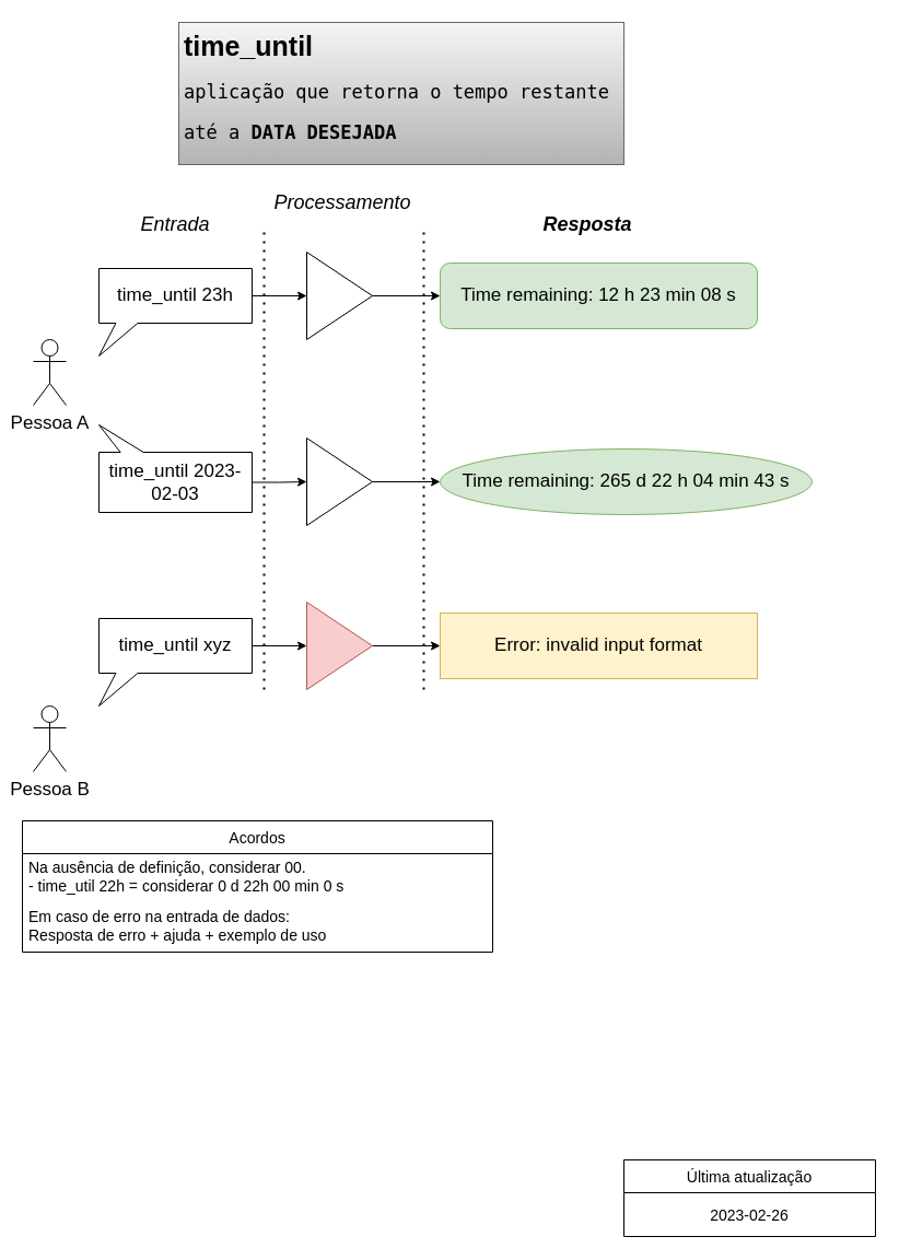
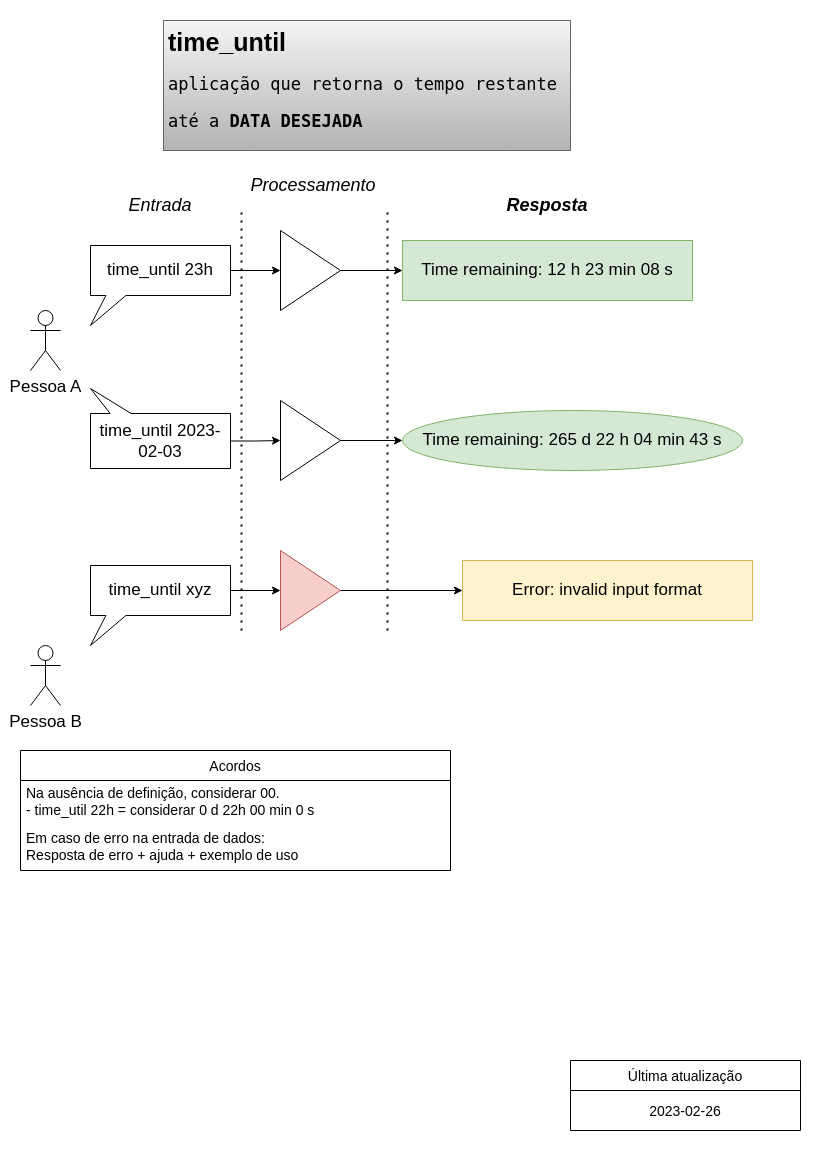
  <mxCell id="0" />
  <mxCell id="1" parent="0" />
  <mxCell id="2" value="&lt;h1 style=&quot;font-size: 25px;&quot;&gt;&lt;font style=&quot;font-size: 25px;&quot;&gt;time_until&lt;/font&gt;&lt;/h1&gt;&lt;pre style=&quot;font-size: 17px;&quot;&gt;aplicação que retorna o tempo restante&amp;nbsp;&lt;/pre&gt;&lt;pre style=&quot;font-size: 17px;&quot;&gt;até a &lt;b&gt;DATA DESEJADA&lt;/b&gt;&lt;/pre&gt;" style="text;html=1;strokeColor=#666666;fillColor=#f5f5f5;spacing=5;spacingTop=-20;whiteSpace=wrap;overflow=hidden;rounded=0;gradientColor=#b3b3b3;" parent="1" vertex="1"><mxGeometry x="163" y="20" width="407" height="130" as="geometry" /></mxCell>
  <mxCell id="3" value="" style="edgeStyle=orthogonalEdgeStyle;rounded=0;orthogonalLoop=1;jettySize=auto;html=1;fontSize=17;exitX=0;exitY=0;exitDx=140;exitDy=25;exitPerimeter=0;" parent="1" source="4" target="6" edge="1"><mxGeometry relative="1" as="geometry" /></mxCell>
  <mxCell id="4" value="time_until 23h" style="shape=callout;whiteSpace=wrap;html=1;perimeter=calloutPerimeter;fontSize=17;position2=0;size=30;position=0.11;" parent="1" vertex="1"><mxGeometry x="90" y="245" width="140" height="80" as="geometry" /></mxCell>
  <mxCell id="5" value="" style="edgeStyle=orthogonalEdgeStyle;rounded=0;orthogonalLoop=1;jettySize=auto;html=1;fontSize=17;" parent="1" source="6" target="7" edge="1"><mxGeometry relative="1" as="geometry" /></mxCell>
  <mxCell id="6" value="" style="triangle;whiteSpace=wrap;html=1;fontSize=17;" parent="1" vertex="1"><mxGeometry x="280" y="230" width="60" height="80" as="geometry" /></mxCell>
- <mxCell id="7" value="Time remaining: 12 h 23 min 08 s" style="whiteSpace=wrap;html=1;fontSize=17;fillColor=#d5e8d4;strokeColor=#82b366;rounded=1;" parent="1" vertex="1"><mxGeometry x="402" y="240" width="290" height="60" as="geometry" /></mxCell>
+ <mxCell id="7" value="Time remaining: 12 h 23 min 08 s" style="whiteSpace=wrap;html=1;fontSize=17;fillColor=#d5e8d4;strokeColor=#82b366;" parent="1" vertex="1"><mxGeometry x="402" y="240" width="290" height="60" as="geometry" /></mxCell>
  <mxCell id="8" value="Pessoa A" style="shape=umlActor;verticalLabelPosition=bottom;verticalAlign=top;html=1;outlineConnect=0;fontSize=17;" parent="1" vertex="1"><mxGeometry x="30" y="310" width="30" height="60" as="geometry" /></mxCell>
  <mxCell id="9" value="" style="edgeStyle=orthogonalEdgeStyle;rounded=0;orthogonalLoop=1;jettySize=auto;html=1;fontSize=17;exitX=0;exitY=0;exitDx=0;exitDy=27.5;exitPerimeter=0;" parent="1" source="10" target="12" edge="1"><mxGeometry relative="1" as="geometry" /></mxCell>
  <mxCell id="10" value="time_until 2023-02-03" style="shape=callout;whiteSpace=wrap;html=1;perimeter=calloutPerimeter;fontSize=17;position2=1;size=25;position=0.71;base=21;direction=west;" parent="1" vertex="1"><mxGeometry x="90" y="388" width="140" height="80" as="geometry" /></mxCell>
  <mxCell id="11" value="" style="edgeStyle=orthogonalEdgeStyle;rounded=0;orthogonalLoop=1;jettySize=auto;html=1;fontSize=17;" parent="1" source="12" target="13" edge="1"><mxGeometry relative="1" as="geometry" /></mxCell>
  <mxCell id="12" value="" style="triangle;whiteSpace=wrap;html=1;fontSize=17;" parent="1" vertex="1"><mxGeometry x="280" y="400" width="60" height="80" as="geometry" /></mxCell>
  <mxCell id="13" value="Time remaining: 265 d 22 h 04 min 43 s" style="ellipse;whiteSpace=wrap;html=1;fontSize=17;fillColor=#d5e8d4;strokeColor=#82b366;" parent="1" vertex="1"><mxGeometry x="402" y="410" width="340" height="60" as="geometry" /></mxCell>
  <mxCell id="14" value="Entrada" style="text;html=1;strokeColor=none;fillColor=none;align=center;verticalAlign=middle;whiteSpace=wrap;rounded=0;fontSize=18;fontStyle=2" parent="1" vertex="1"><mxGeometry x="130" y="190" width="60" height="30" as="geometry" /></mxCell>
  <mxCell id="15" value="Processamento" style="text;html=1;strokeColor=none;fillColor=none;align=center;verticalAlign=middle;whiteSpace=wrap;rounded=0;fontSize=18;fontStyle=2" parent="1" vertex="1"><mxGeometry x="283" y="170" width="60" height="30" as="geometry" /></mxCell>
- <mxCell id="16" value="Resposta" style="text;html=1;strokeColor=none;fillColor=none;align=center;verticalAlign=middle;whiteSpace=wrap;rounded=0;fontSize=18;fontStyle=3" parent="1" vertex="1"><mxGeometry x="507" y="190" width="60" height="30" as="geometry" /></mxCell>
+ <mxCell id="16" value="Resposta" style="text;html=1;strokeColor=none;fillColor=none;align=center;verticalAlign=middle;whiteSpace=wrap;rounded=0;fontSize=18;fontStyle=3" parent="1" vertex="1"><mxGeometry x="517" y="190" width="60" height="30" as="geometry" /></mxCell>
  <mxCell id="17" value="" style="endArrow=none;dashed=1;html=1;dashPattern=1 3;strokeWidth=2;rounded=0;fontSize=20;" parent="1" edge="1"><mxGeometry width="50" height="50" relative="1" as="geometry"><mxPoint x="241" y="630" as="sourcePoint" /><mxPoint x="241" y="210" as="targetPoint" /></mxGeometry></mxCell>
  <mxCell id="18" value="" style="endArrow=none;dashed=1;html=1;dashPattern=1 3;strokeWidth=2;rounded=0;fontSize=20;" parent="1" edge="1"><mxGeometry width="50" height="50" relative="1" as="geometry"><mxPoint x="387" y="630" as="sourcePoint" /><mxPoint x="387" y="210" as="targetPoint" /></mxGeometry></mxCell>
  <mxCell id="19" value="Pessoa B" style="shape=umlActor;verticalLabelPosition=bottom;verticalAlign=top;html=1;outlineConnect=0;fontSize=17;" parent="1" vertex="1"><mxGeometry x="30" y="645" width="30" height="60" as="geometry" /></mxCell>
  <mxCell id="20" value="" style="edgeStyle=orthogonalEdgeStyle;rounded=0;orthogonalLoop=1;jettySize=auto;html=1;fontSize=17;exitX=0;exitY=0;exitDx=140;exitDy=25;exitPerimeter=0;" parent="1" source="21" target="23" edge="1"><mxGeometry relative="1" as="geometry" /></mxCell>
  <mxCell id="21" value="time_until xyz" style="shape=callout;whiteSpace=wrap;html=1;perimeter=calloutPerimeter;fontSize=17;position2=0;size=30;position=0.11;" parent="1" vertex="1"><mxGeometry x="90" y="565" width="140" height="80" as="geometry" /></mxCell>
  <mxCell id="22" value="" style="edgeStyle=orthogonalEdgeStyle;rounded=0;orthogonalLoop=1;jettySize=auto;html=1;fontSize=17;" parent="1" source="23" target="24" edge="1"><mxGeometry relative="1" as="geometry" /></mxCell>
  <mxCell id="23" value="" style="triangle;whiteSpace=wrap;html=1;fontSize=17;fillColor=#f8cecc;strokeColor=#b85450;" parent="1" vertex="1"><mxGeometry x="280" y="550" width="60" height="80" as="geometry" /></mxCell>
- <mxCell id="24" value="Error: invalid input format" style="whiteSpace=wrap;html=1;fontSize=17;fillColor=#fff2cc;strokeColor=#d6b656;" parent="1" vertex="1"><mxGeometry x="402" y="560" width="290" height="60" as="geometry" /></mxCell>
+ <mxCell id="24" value="Error: invalid input format" style="whiteSpace=wrap;html=1;fontSize=17;fillColor=#fff2cc;strokeColor=#d6b656;" parent="1" vertex="1"><mxGeometry x="462" y="560" width="290" height="60" as="geometry" /></mxCell>
  <mxCell id="25" value="Acordos" style="swimlane;fontStyle=0;childLayout=stackLayout;horizontal=1;startSize=30;horizontalStack=0;resizeParent=1;resizeParentMax=0;resizeLast=0;collapsible=1;marginBottom=0;fontSize=14;" parent="1" vertex="1"><mxGeometry x="20" y="750" width="430" height="120" as="geometry" /></mxCell>
  <mxCell id="26" value="Na ausência de definição, considerar 00. &#10;- time_util 22h = considerar 0 d 22h 00 min 0 s" style="text;strokeColor=none;fillColor=none;align=left;verticalAlign=middle;spacingLeft=4;spacingRight=4;overflow=hidden;points=[[0,0.5],[1,0.5]];portConstraint=eastwest;rotatable=0;fontSize=14;" parent="25" vertex="1"><mxGeometry y="30" width="430" height="40" as="geometry" /></mxCell>
  <mxCell id="27" value="Em caso de erro na entrada de dados: &#10;Resposta de erro + ajuda + exemplo de uso" style="text;strokeColor=none;fillColor=none;align=left;verticalAlign=middle;spacingLeft=4;spacingRight=4;overflow=hidden;points=[[0,0.5],[1,0.5]];portConstraint=eastwest;rotatable=0;fontSize=14;" parent="25" vertex="1"><mxGeometry y="70" width="430" height="50" as="geometry" /></mxCell>
  <mxCell id="28" value="Última atualização" style="swimlane;fontStyle=0;childLayout=stackLayout;horizontal=1;startSize=30;horizontalStack=0;resizeParent=1;resizeParentMax=0;resizeLast=0;collapsible=1;marginBottom=0;fontSize=14;" vertex="1" parent="1"><mxGeometry x="570" y="1060" width="230" height="70" as="geometry" /></mxCell>
  <mxCell id="29" value="2023-02-26" style="text;strokeColor=none;fillColor=none;align=center;verticalAlign=middle;spacingLeft=4;spacingRight=4;overflow=hidden;points=[[0,0.5],[1,0.5]];portConstraint=eastwest;rotatable=0;fontSize=14;" vertex="1" parent="28"><mxGeometry y="30" width="230" height="40" as="geometry" /></mxCell>
